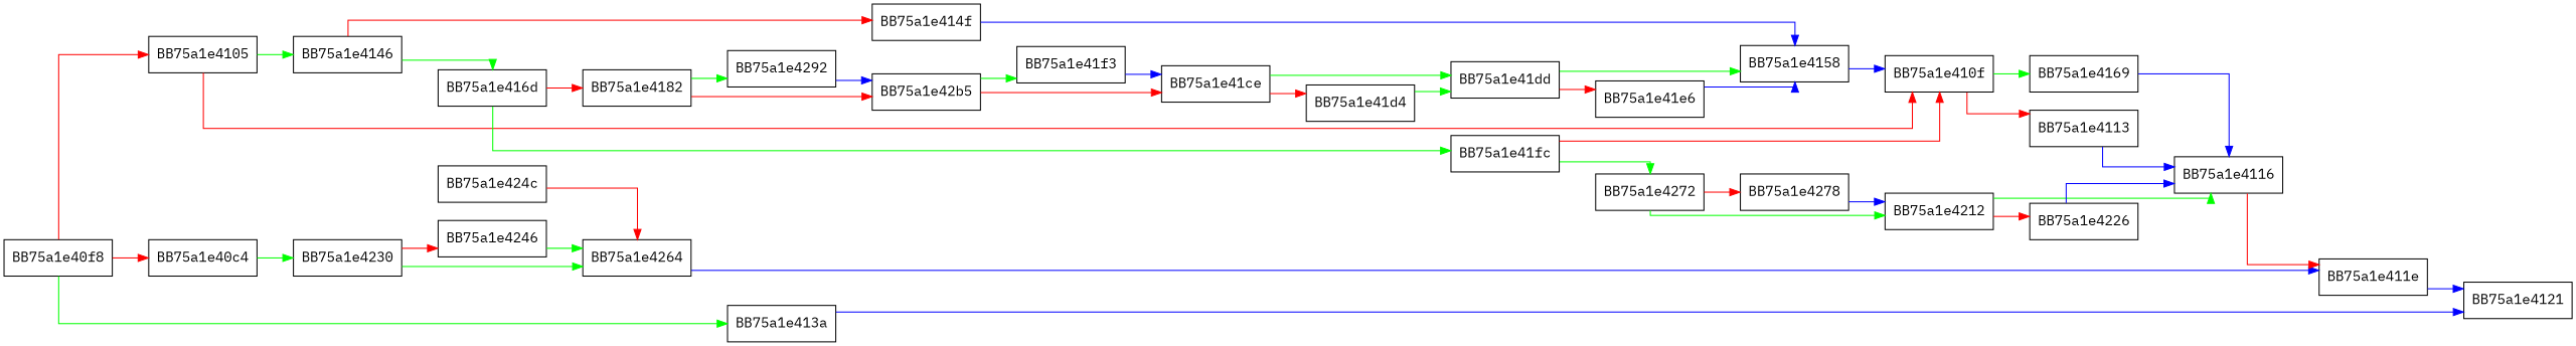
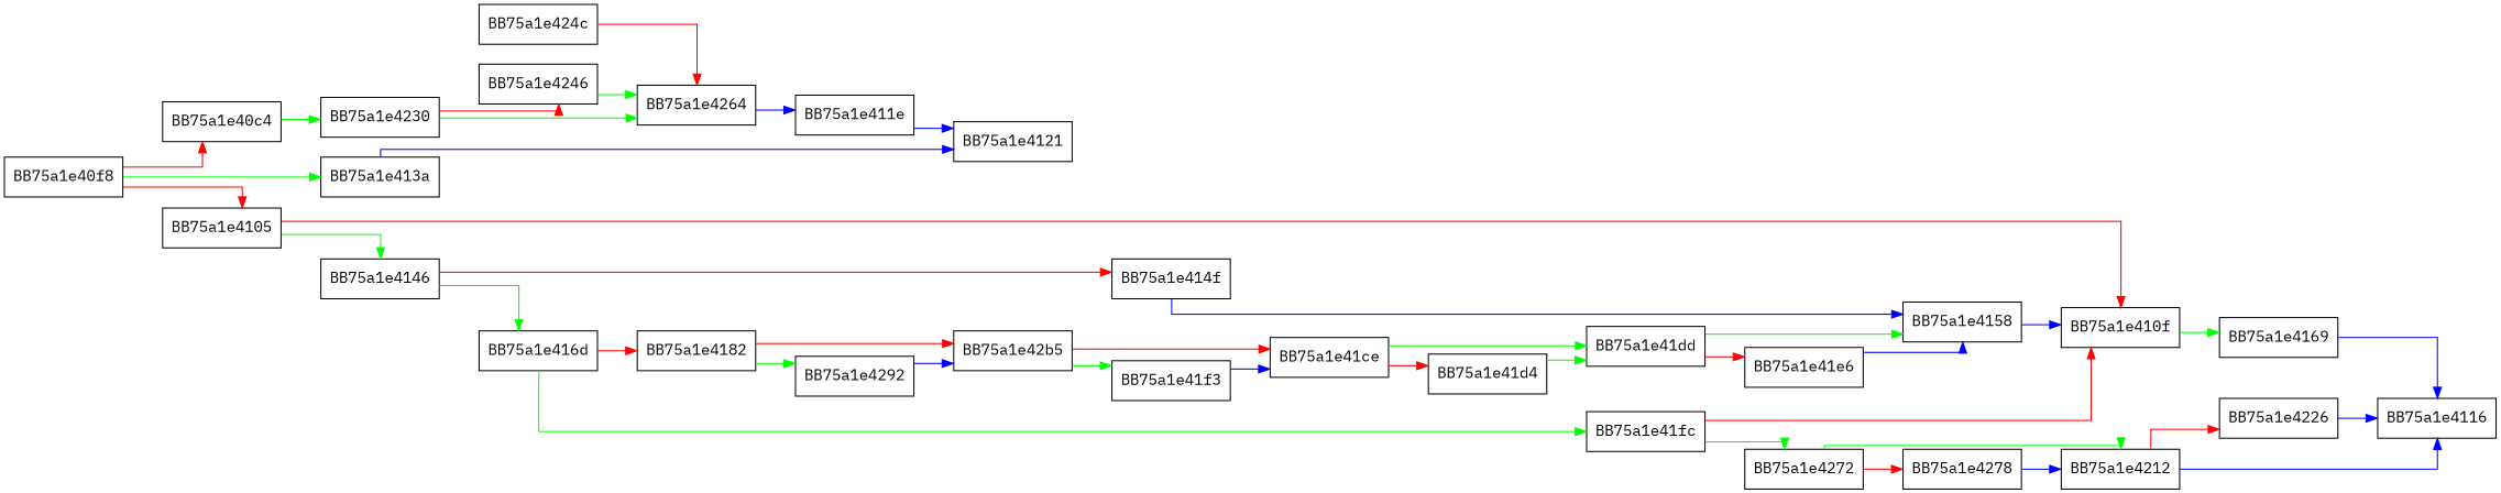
  digraph {
    fontname="IBM Plex Mono"
    rankdir=LR
    splines=ortho
    node [fontname="IBM Plex Mono" shape=box]
    edge [color=green fontname="IBM Plex Mono"]
    BB75a1e40c4
    BB75a1e4230
    BB75a1e4264
    BB75a1e4246
    BB75a1e40f8
    BB75a1e413a
    BB75a1e4105
    BB75a1e411e
    BB75a1e4121
    BB75a1e4146
    BB75a1e410f
    BB75a1e416d
    BB75a1e414f
    BB75a1e4169
-   BB75a1e4113
    BB75a1e41fc
    BB75a1e4182
    BB75a1e4158
    BB75a1e4116
    BB75a1e4272
    BB75a1e4292
    n22 [label=BB75a1e42b5]
    BB75a1e4212
    BB75a1e4278
    BB75a1e4226
    BB75a1e41f3
    BB75a1e41ce
    BB75a1e41dd
    BB75a1e41d4
    BB75a1e41e6
    BB75a1e424c
    BB75a1e40c4 -> BB75a1e4230
    BB75a1e4230 -> BB75a1e4264
    BB75a1e4230 -> BB75a1e4246 [color=red]
    BB75a1e4264 -> BB75a1e411e [color=blue]
    BB75a1e4246 -> BB75a1e4264
    BB75a1e40f8 -> BB75a1e40c4 [color=red]
    BB75a1e40f8 -> BB75a1e413a
    BB75a1e40f8 -> BB75a1e4105 [color=red]
    BB75a1e413a -> BB75a1e4121 [color=blue]
    BB75a1e4105 -> BB75a1e4146
    BB75a1e4105 -> BB75a1e410f [color=red]
    BB75a1e411e -> BB75a1e4121 [color=blue]
    BB75a1e4146 -> BB75a1e416d
    BB75a1e4146 -> BB75a1e414f [color=red]
    BB75a1e410f -> BB75a1e4169
-   BB75a1e410f -> BB75a1e4113 [color=red]
    BB75a1e416d -> BB75a1e41fc
    BB75a1e416d -> BB75a1e4182 [color=red]
    BB75a1e414f -> BB75a1e4158 [color=blue]
    BB75a1e4169 -> BB75a1e4116 [color=blue]
-   BB75a1e4113 -> BB75a1e4116 [color=blue]
    BB75a1e41fc -> BB75a1e410f [color=red]
    BB75a1e41fc -> BB75a1e4272
    BB75a1e4182 -> BB75a1e4292
    BB75a1e4182 -> n22 [color=red]
    BB75a1e4158 -> BB75a1e410f [color=blue]
-   BB75a1e4116 -> BB75a1e411e [color=red]
    BB75a1e4272 -> BB75a1e4212
    BB75a1e4272 -> BB75a1e4278 [color=red]
    BB75a1e4292 -> n22 [color=blue]
    n22 -> BB75a1e41f3
    n22 -> BB75a1e41ce [color=red]
-   BB75a1e4212 -> BB75a1e4116
+   BB75a1e4212 -> BB75a1e4116 [color=blue]
    BB75a1e4212 -> BB75a1e4226 [color=red]
    BB75a1e4278 -> BB75a1e4212 [color=blue]
    BB75a1e4226 -> BB75a1e4116 [color=blue]
    BB75a1e41f3 -> BB75a1e41ce [color=blue]
    BB75a1e41ce -> BB75a1e41dd
    BB75a1e41ce -> BB75a1e41d4 [color=red]
    BB75a1e41dd -> BB75a1e4158
    BB75a1e41dd -> BB75a1e41e6 [color=red]
    BB75a1e41d4 -> BB75a1e41dd
    BB75a1e41e6 -> BB75a1e4158 [color=blue]
    BB75a1e424c -> BB75a1e4264 [color=red]
  }
